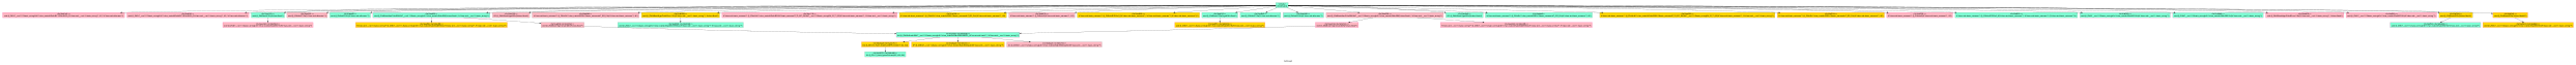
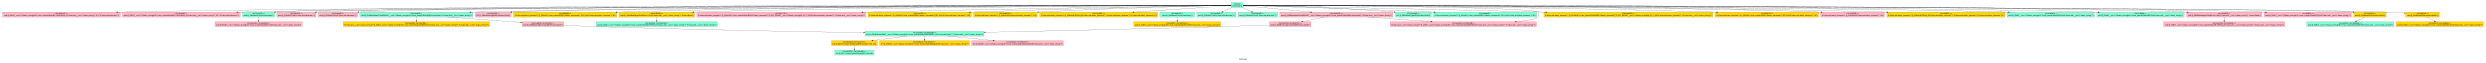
  digraph {
    fontname="Noto Sans"
    label=CallGraph
    node [color=deeppink fillcolor=lightpink fontname="Noto Sans" shape=record style=filled]
    edge [fontname="Noto Sans"]
    n1 [color=gray40 fillcolor=aquamarine label="{\<empty\>\ni32 @main()}"]
    n2 [label="{\<0x16a41a0-\>\>\nvoid @_ZNSt7__cxx1112basic_stringIcSt11char_traitsIcESaIcEEC1EPKcRKS3_(%\"class.std::__cxx11::basic_string\"*, i8*, %\"class.std::allocator\"*)}"]
    n3 [label="{\<0x16a62f0-\>\>\nvoid @_ZNSt7__cxx1112basic_stringIcSt11char_traitsIcESaIcEEC1EPKcRKS3_(%\"class.std::__cxx11::basic_string\"*, i8*, %\"class.std::allocator\"*)}"]
    n4 [color=gray40 fillcolor=aquamarine label="{\<0x16aa160-\>\>\nvoid @_ZN4BookC2Ev(%class.Book*)}"]
    n5 [color=gray40 label="{\<0x16aa350-\>\>\nvoid @_ZNSaIcEC1Ev(%\"class.std::allocator\"*)}"]
-   n6 [color=gray40 fillcolor=aquamarine label="{\<0x16aaa40-\>\>\nvoid @_ZNSaIcED1Ev(%\"class.std::allocator\"*)}"]
+   n6 [color=gray40 label="{\<0x16aaa40-\>\>\nvoid @_ZNSaIcED1Ev(%\"class.std::allocator\"*)}"]
    n7 [fillcolor=aquamarine label="{\<0x16aaf08-\>\>\nvoid @_ZN4Book8setTitleERKNSt7__cxx1112basic_stringIcSt11char_traitsIcESaIcEEE(%class.Book*, %\"class.std::__cxx11::basic_string\"*)}"]
    n8 [color=gray40 label="{\<0x16ab180-\>\>\ni32 @_ZNK4Book5getIDEv(%class.Book*)}"]
-   n9 [color=gray40 label="{\<0x16ab5d8-\>\>\n%\"class.std::basic_ostream\"* @_ZStlsISt11char_traitsIcEERSt13basic_ostreamIcT_ES5_PKc(%\"class.std::basic_ostream\"*, i8*)}"]
+   n9 [color=gray40 fillcolor=gold label="{\<0x16ab5d8-\>\>\n%\"class.std::basic_ostream\"* @_ZStlsISt11char_traitsIcEERSt13basic_ostreamIcT_ES5_PKc(%\"class.std::basic_ostream\"*, i8*)}"]
    n10 [color=gray40 fillcolor=gold label="{\<0x16ab958-\>\>\nvoid @_ZNK4Book8getTitleB5cxx11Ev(%\"class.std::__cxx11::basic_string\"*, %class.Book*)}"]
    n11 [label="{\<0x16ac118-\>\>\n%\"class.std::basic_ostream\"* @_ZStlsIcSt11char_traitsIcESaIcEERSt13basic_ostreamIT_T0_ES7_RKNSt7__cxx1112basic_stringIS4_S5_T1_EE(%\"class.std::basic_ostream\"*, %\"class.std::__cxx11::basic_string\"*)}"]
    n12 [color=gray40 fillcolor=gold label="{\<0x16ac398-\>\>\n%\"class.std::basic_ostream\"* @_ZStlsISt11char_traitsIcEERSt13basic_ostreamIcT_ES5_PKc(%\"class.std::basic_ostream\"*, i8*)}"]
-   n13 [color=gray40 label="{\<0x16ad678-\>\>\n%\"class.std::basic_ostream\"* @_ZNSolsEi(%\"class.std::basic_ostream\"*, i32)}"]
+   n13 [color=gray40 fillcolor=gold label="{\<0x16ad678-\>\>\n%\"class.std::basic_ostream\"* @_ZNSolsEi(%\"class.std::basic_ostream\"*, i32)}"]
    n14 [color=gray40 fillcolor=gold label="{\<0x16adb38-\>\>\n%\"class.std::basic_ostream\"* @_ZNSolsEPFRSoS_E(%\"class.std::basic_ostream\"*, %\"class.std::basic_ostream\"* (%\"class.std::basic_ostream\"*)*)}"]
-   n15 [color=gray40 fillcolor=aquamarine label="{\<0x16adf10-\>\>\nvoid @_ZN4BookC2Ev(%getIDEv.Book*)}"]
+   n15 [color=gray40 fillcolor=aquamarine label="{\<0x16adf10-\>\>\nvoid @_ZN4BookC2Ev(%class.Book*)}"]
    n16 [color=gray40 fillcolor=aquamarine label="{\<0x16adfb0-\>\>\nvoid @_ZNSaIcEC1Ev(%\"class.std::allocator\"*)}"]
    n17 [fillcolor=aquamarine label="{\<0x16ae2d0-\>\>\nvoid @_ZNSaIcED1Ev(%\"class.std::allocator\"*)}"]
    n18 [color=gray40 label="{\<0x16ae558-\>\>\nvoid @_ZN4Book8setTitleERKNSt7__cxx1112basic_stringIcSt11char_traitsIcESaIcEEE(%class.Book*, %\"class.std::__cxx11::basic_string\"*)}"]
    n19 [color=gray40 fillcolor=aquamarine label="{\<0x16ae6e0-\>\>\ni32 @_ZNK4Book7getIDEv(%class.Book*)}"]
    n20 [color=gray40 fillcolor=aquamarine label="{\<0x16aebe8-\>\>\n%\"class.std::basic_ostream\"* @_ZStlsISt11char_traitsIcEERSt13basic_ostreamIcT_ES5_PKc(%\"class.std::basic_ostream\"*, i8*)}"]
    n21 [label="{\<0x16aed08-\>\>\nvoid @_ZNK4Book8getTitleB5cxx11Ev(%\"class.std::__cxx11::basic_string\"*, %class.Book*)}"]
    n22 [color=gray40 fillcolor=gold label="{\<0x16aef38-\>\>\n%\"class.std::basic_ostream\"* @_ZStlsIcSt11char_traitsIcESaIcEERSt13basic_ostreamIT_T0_ES7_RKNSt7__cxx1112basic_stringIS4_S5_T1_EE(%\"class.std::basic_ostream\"*, %\"class.std::__cxx11::basic_string\"*)}"]
    n23 [fillcolor=gold label="{\<0x16af138-\>\>\n%\"class.std::basic_ostream\"* @_ZStlsISt11char_traitsIcEERSt13basic_ostreamIcT_ES5_PKc(%\"class.std::basic_ostream\"*, i8*)}"]
    n24 [label="{\<0x16af258-\>\>\n%\"class.std::basic_ostream\"* @_ZNSolsEi(%\"class.std::basic_ostream\"*, i32)}"]
-   n25 [color=gray40 fillcolor=aquamarine label="{\<0x16af418-\>\>\n%\"class.std::basic_ostream\"* @_ZNSolsEPFRSoS_E(%\"class.std::basic_ostream\"*, %\"class.std::basic_ostream\"* (%\"class.std::basic_ostream\"*)*)}"]
+   n25 [color=gray40 fillcolor=gold label="{\<0x16af418-\>\>\n%\"class.std::basic_ostream\"* @_ZNSolsEPFRSoS_E(%\"class.std::basic_ostream\"*, %\"class.std::basic_ostream\"* (%\"class.std::basic_ostream\"*)*)}"]
    n26 [fillcolor=aquamarine label="{\<0x16af540-\>\>\nvoid @_ZNSt7__cxx1112basic_stringIcSt11char_traitsIcESaIcEED1Ev(%\"class.std::__cxx11::basic_string\"*)}"]
    n27 [fillcolor=aquamarine label="{\<0x16af6b0-\>\>\nvoid @_ZNSt7__cxx1112basic_stringIcSt11char_traitsIcESaIcEED1Ev(%\"class.std::__cxx11::basic_string\"*)}"]
    n28 [color=gray40 fillcolor=gold label="{\<0x16af7e0-\>\>\nvoid @_ZN4BookD2Ev(%class.Book*)}"]
    n29 [label="{\<0x16af920-\>\>\nvoid @_ZNSt7__cxx1112basic_stringIcSt11char_traitsIcESaIcEED1Ev(%\"class.std::__cxx11::basic_string\"*)}"]
    n30 [fillcolor=gold label="{\<0x16af9c0-\>\>\nvoid @_ZN4BookD2Ev(%class.BookD*)}"]
    n31 [label="{\<0x16aa160-\>0x16b25b0-\>\>\nvoid @_ZNSt7__cxx1112basic_stringIcSt11char_traitsIcESaIcEEC1Ev(%\"class.std::__cxx11::basic_string\"*)}"]
    n32 [fillcolor=gold label="{\<0x16aaf08-\>0x16b34f8-\>\>\n%\"class.std::__cxx11::basic_string\"* @_ZNSt7__cxx1112basic_stringIcSt11char_traitsIcESaIcEEaSERKS4_(%\"class.std::__cxx11::basic_string\"*, %\"class.std::__cxx11::basic_string\"*)}"]
    n33 [color=gray40 label="{\<0x16aaf08-\>0x16b37e0-\>\>\nvoid @_ZN4Book10generateIDEv(%class.Book*)}"]
    n34 [color=gray40 fillcolor=aquamarine label="{\<0x16ab958-\>0x16b4248-\>\>\nvoid @_ZNSt7__cxx1112basic_stringIcSt11char_traitsIcESaIcEEC1ERKS4_(%\"class.std::__cxx11::basic_string\"*, %\"class.std::__cxx11::basic_string\"*)}"]
    n35 [fillcolor=gold label="{\<0x16adf10-\>0x16b25b0-\>\>\nvoid @_ZNSt7__cxx1112basic_stringIcSt11char_traitsIcESaIcEEC1Ev(%\"class.std::__cxx11::basic_string\"*)}"]
    n36 [label="{\<0x16ae558-\>0x16b34f8-\>\>\n%\"class.std::__cxx11::basic_string\"* @_ZNSt7__cxx1112basic_stringIcSt11char_traitsIcESaIcEEaSERKS4_(%\"class.std::__cxx11::basic_string\"*, %\"class.std::__cxx11::basic_string\"*)}"]
    n37 [label="{\<0x16ae558-\>0x16b37e0-\>\>\nvoid @_ZN4Book10generateIDEv(%class.Book*)}"]
+   n38 [label="{\<0x16aed08-\>0x16b4248-\>\>\nvoid @_ZNSt7__cxx1112basic_stringIcSt11char_traitsIcESaIcEEC1ERKS4_(%\"class.std::__cxx11::basic_string\"*, %\"class.std::__cxx11::basic_string\"*)}"]
    n39 [fillcolor=aquamarine label="{\<0x16af7e0-\>0x16b46b0-\>\>\nvoid @_ZNSt7__cxx1112basic_stringIcSt11char_traitsIcESaIcEED1Ev(%\"class.std::__cxx11::basic_string\"*)}"]
    n40 [fillcolor=gold label="{\<0x16af9c0-\>0x16b46b0-\>\>\nvoid @_ZNSt7__cxx1112basic_stringIcSt11char_traitsIcESaIcEED1Ev(%\"class.std::__cxx11::basic_string\"*)}"]
    n41 [fillcolor=aquamarine label="{\<0x16b37e0-\>0x16b4ba8-\>\>\ni64 @_ZNKSt4hashINSt7__cxx1112basic_stringIcSt11char_traitsIcESaIcEEEEclERKS5_(%\"struct.std::hash\"*, %\"class.std::__cxx11::basic_string\"*)}"]
    n42 [fillcolor=gold label="{\<0x16b4ba8-\>0x16a3070-\>\>\ni64 @_ZNSt10_Hash_impl4hashEPKvmm(i8*, i64, i64)}"]
    n43 [fillcolor=gold label="{\<0x16b4ba8-\>0x16b5410-\>\>\ni8* @_ZNKSt7__cxx1112basic_stringIcSt11char_traitsIcESaIcEE4dataEv(%\"class.std::__cxx11::basic_string\"*)}"]
    n44 [color=gray40 label="{\<0x16b4ba8-\>0x16b5740-\>\>\ni64 @_ZNKSt7__cxx1112basic_stringIcSt11char_traitsIcESaIcEE6lengthEv(%\"class.std::__cxx11::basic_string\"*)}"]
    n45 [color=gray40 fillcolor=aquamarine label="{\<0x16a3070-\>0x16b64d0-\>\>\ni64 @_ZSt11_Hash_bytesPKvmm(i8*, i64, i64)}"]
    n1 -> n2
    n1 -> n3
    n1 -> n4
    n1 -> n5
    n1 -> n6
    n1 -> n7
    n1 -> n8
    n1 -> n9
    n1 -> n10
    n1 -> n11
    n1 -> n12
    n1 -> n13
    n1 -> n14
-   n1 -> n15
+   n1 -> n36
    n1 -> n16
    n1 -> n17
    n1 -> n18
    n1 -> n19
    n1 -> n20
    n1 -> n21
    n1 -> n22
    n1 -> n23
    n1 -> n24
    n1 -> n25
    n1 -> n26
    n1 -> n27
    n1 -> n28
    n1 -> n29
    n1 -> n30
    n4 -> n31
    n7 -> n32
    n7 -> n33
    n10 -> n34
    n15 -> n35
    n18 -> n36
    n18 -> n37
+   n21 -> n38
    n28 -> n39
    n30 -> n40
    n33 -> n41
    n37 -> n41
    n41 -> n42
    n41 -> n43
    n41 -> n44
    n42 -> n45
  }
